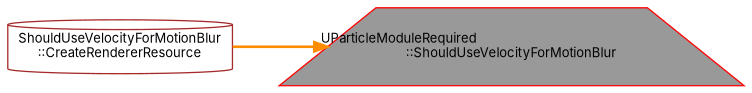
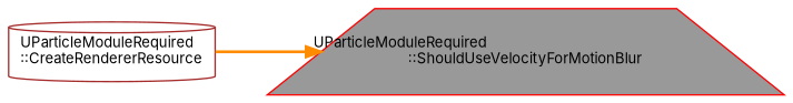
  digraph {
    rankdir=RL
    fontname=Inter
    node [fontname=Inter fontsize=10 style=filled]
    n1 [color=red fillcolor=grey60 fontcolor=black height=0.2 label="UParticleModuleRequired\l::ShouldUseVelocityForMotionBlur" shape=trapezium width=0.4]
-   n2 [color=brown fillcolor=white height=0.2 label="ShouldUseVelocityForMotionBlur\l::CreateRendererResource" shape=cylinder width=0.4]
+   n2 [color=brown fillcolor=white height=0.2 label="UParticleModuleRequired\l::CreateRendererResource" shape=cylinder width=0.4]
    n1 -> n2 [color=darkorange dir=back fontname=Inter fontsize=10 labelfontname=Helvetica labelfontsize=10 style=bold]
  }
